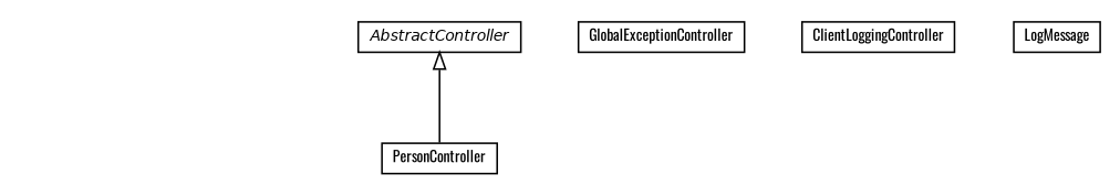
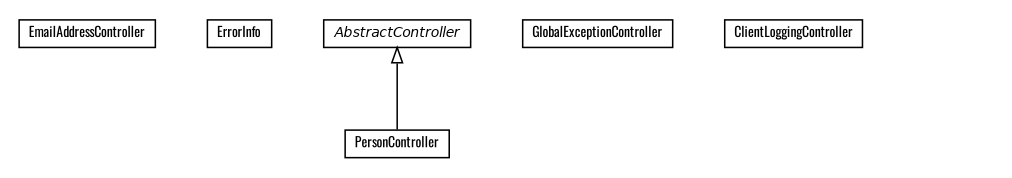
  digraph {
    nodesep=0.25
    ranksep=0.5
    fontname=Oswald
    node [fontcolor=black fontname=Oswald fontsize=9.0 shape=plaintext]
+   n1 [label=<<table title="net.ljcomputing.people.web.controller.EmailAddressController" border="0" cellborder="1" cellspacing="0" cellpadding="2" port="p" href="./EmailAddressController.html"> 		<tr><td><table border="0" cellspacing="0" cellpadding="1"> <tr><td align="center" balign="center"> EmailAddressController </td></tr> 		</table></td></tr> 		</table>>]
+   n2 [label=<<table title="net.ljcomputing.people.web.controller.ErrorInfo" border="0" cellborder="1" cellspacing="0" cellpadding="2" port="p" href="./ErrorInfo.html"> 		<tr><td><table border="0" cellspacing="0" cellpadding="1"> <tr><td align="center" balign="center"> ErrorInfo </td></tr> 		</table></td></tr> 		</table>>]
    n3 [label=<<table title="net.ljcomputing.people.web.controller.PersonController" border="0" cellborder="1" cellspacing="0" cellpadding="2" port="p" href="./PersonController.html"> 		<tr><td><table border="0" cellspacing="0" cellpadding="1"> <tr><td align="center" balign="center"> PersonController </td></tr> 		</table></td></tr> 		</table>>]
    n4 [label=<<table title="net.ljcomputing.people.web.controller.GlobalExceptionController" border="0" cellborder="1" cellspacing="0" cellpadding="2" port="p" href="./GlobalExceptionController.html"> 		<tr><td><table border="0" cellspacing="0" cellpadding="1"> <tr><td align="center" balign="center"> GlobalExceptionController </td></tr> 		</table></td></tr> 		</table>>]
    n5 [label=<<table title="net.ljcomputing.people.web.controller.ClientLoggingController" border="0" cellborder="1" cellspacing="0" cellpadding="2" port="p" href="./ClientLoggingController.html"> 		<tr><td><table border="0" cellspacing="0" cellpadding="1"> <tr><td align="center" balign="center"> ClientLoggingController </td></tr> 		</table></td></tr> 		</table>>]
    n6 [label=<<table title="net.ljcomputing.people.web.controller.AbstractController" border="0" cellborder="1" cellspacing="0" cellpadding="2" port="p" href="./AbstractController.html"> 		<tr><td><table border="0" cellspacing="0" cellpadding="1"> <tr><td align="center" balign="center"><font face="Helvetica-Oblique"> AbstractController </font></td></tr> 		</table></td></tr> 		</table>>]
-   n7 [label=<<table title="net.ljcomputing.people.web.controller.LogMessage" border="0" cellborder="1" cellspacing="0" cellpadding="2" port="p" href="./LogMessage.html"> 		<tr><td><table border="0" cellspacing="0" cellpadding="1"> <tr><td align="center" balign="center"> LogMessage </td></tr> 		</table></td></tr> 		</table>>]
    n6 -> n3 [arrowtail=empty dir=back fontname=Oswald fontsize=10 headport=p labelfontname=Helvetica labelfontsize=10 tailport=p]
  }
